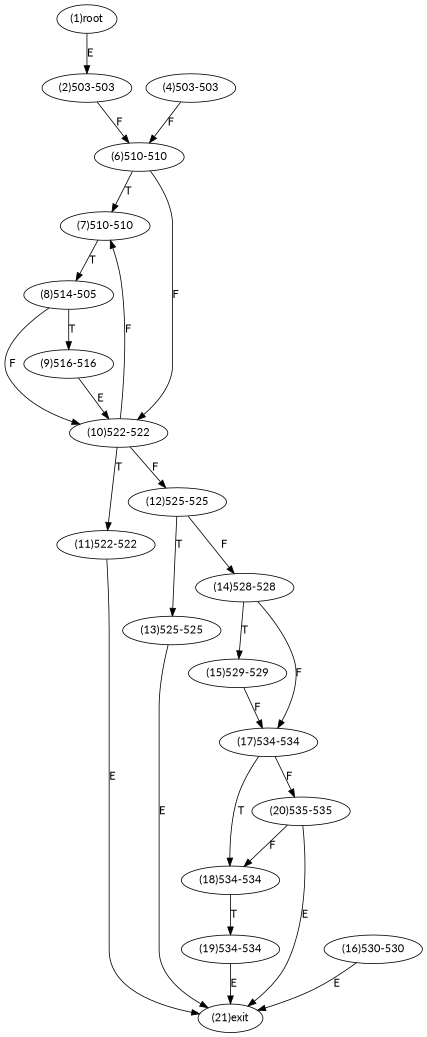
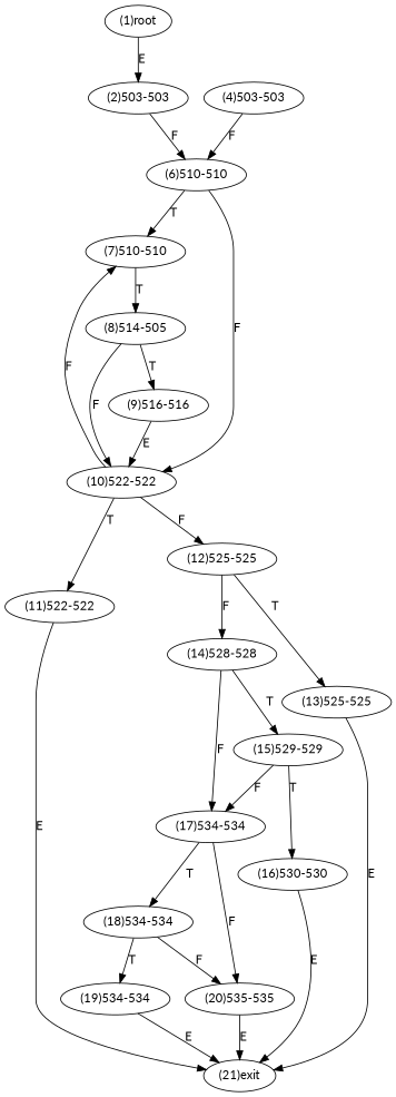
  digraph {
    fontname=Lato
    node [fontname=Lato]
    edge [fontname=Lato]
    n1 [label="(1)root"]
    n2 [label="(2)503-503"]
    n3 [label="(6)510-510"]
    n4 [label="(7)510-510"]
    n5 [label="(10)522-522"]
    n6 [label="(4)503-503"]
    n7 [label="(8)514-505"]
    n8 [label="(11)522-522"]
    n9 [label="(12)525-525"]
    n10 [label="(9)516-516"]
    n11 [label="(21)exit"]
    n12 [label="(13)525-525"]
    n13 [label="(14)528-528"]
    n14 [label="(15)529-529"]
    n15 [label="(17)534-534"]
    n16 [label="(16)530-530"]
    n17 [label="(18)534-534"]
    n18 [label="(20)535-535"]
    n19 [label="(19)534-534"]
    n1 -> n2 [label=E]
    n2 -> n3 [label=F]
    n3 -> n4 [label=T]
    n3 -> n5 [label=F]
    n4 -> n7 [label=T]
    n5 -> n4 [label=F]
    n5 -> n8 [label=T]
    n5 -> n9 [label=F]
    n6 -> n3 [label=F]
    n7 -> n5 [label=F]
    n7 -> n10 [label=T]
    n8 -> n11 [label=E]
    n9 -> n12 [label=T]
    n9 -> n13 [label=F]
    n10 -> n5 [label=E]
    n12 -> n11 [label=E]
    n13 -> n14 [label=T]
    n13 -> n15 [label=F]
    n14 -> n15 [label=F]
+   n14 -> n16 [label=T]
    n15 -> n17 [label=T]
    n15 -> n18 [label=F]
    n16 -> n11 [label=E]
-   n18 -> n17 [label=F]
+   n17 -> n18 [label=F]
    n17 -> n19 [label=T]
    n18 -> n11 [label=E]
    n19 -> n11 [label=E]
  }
